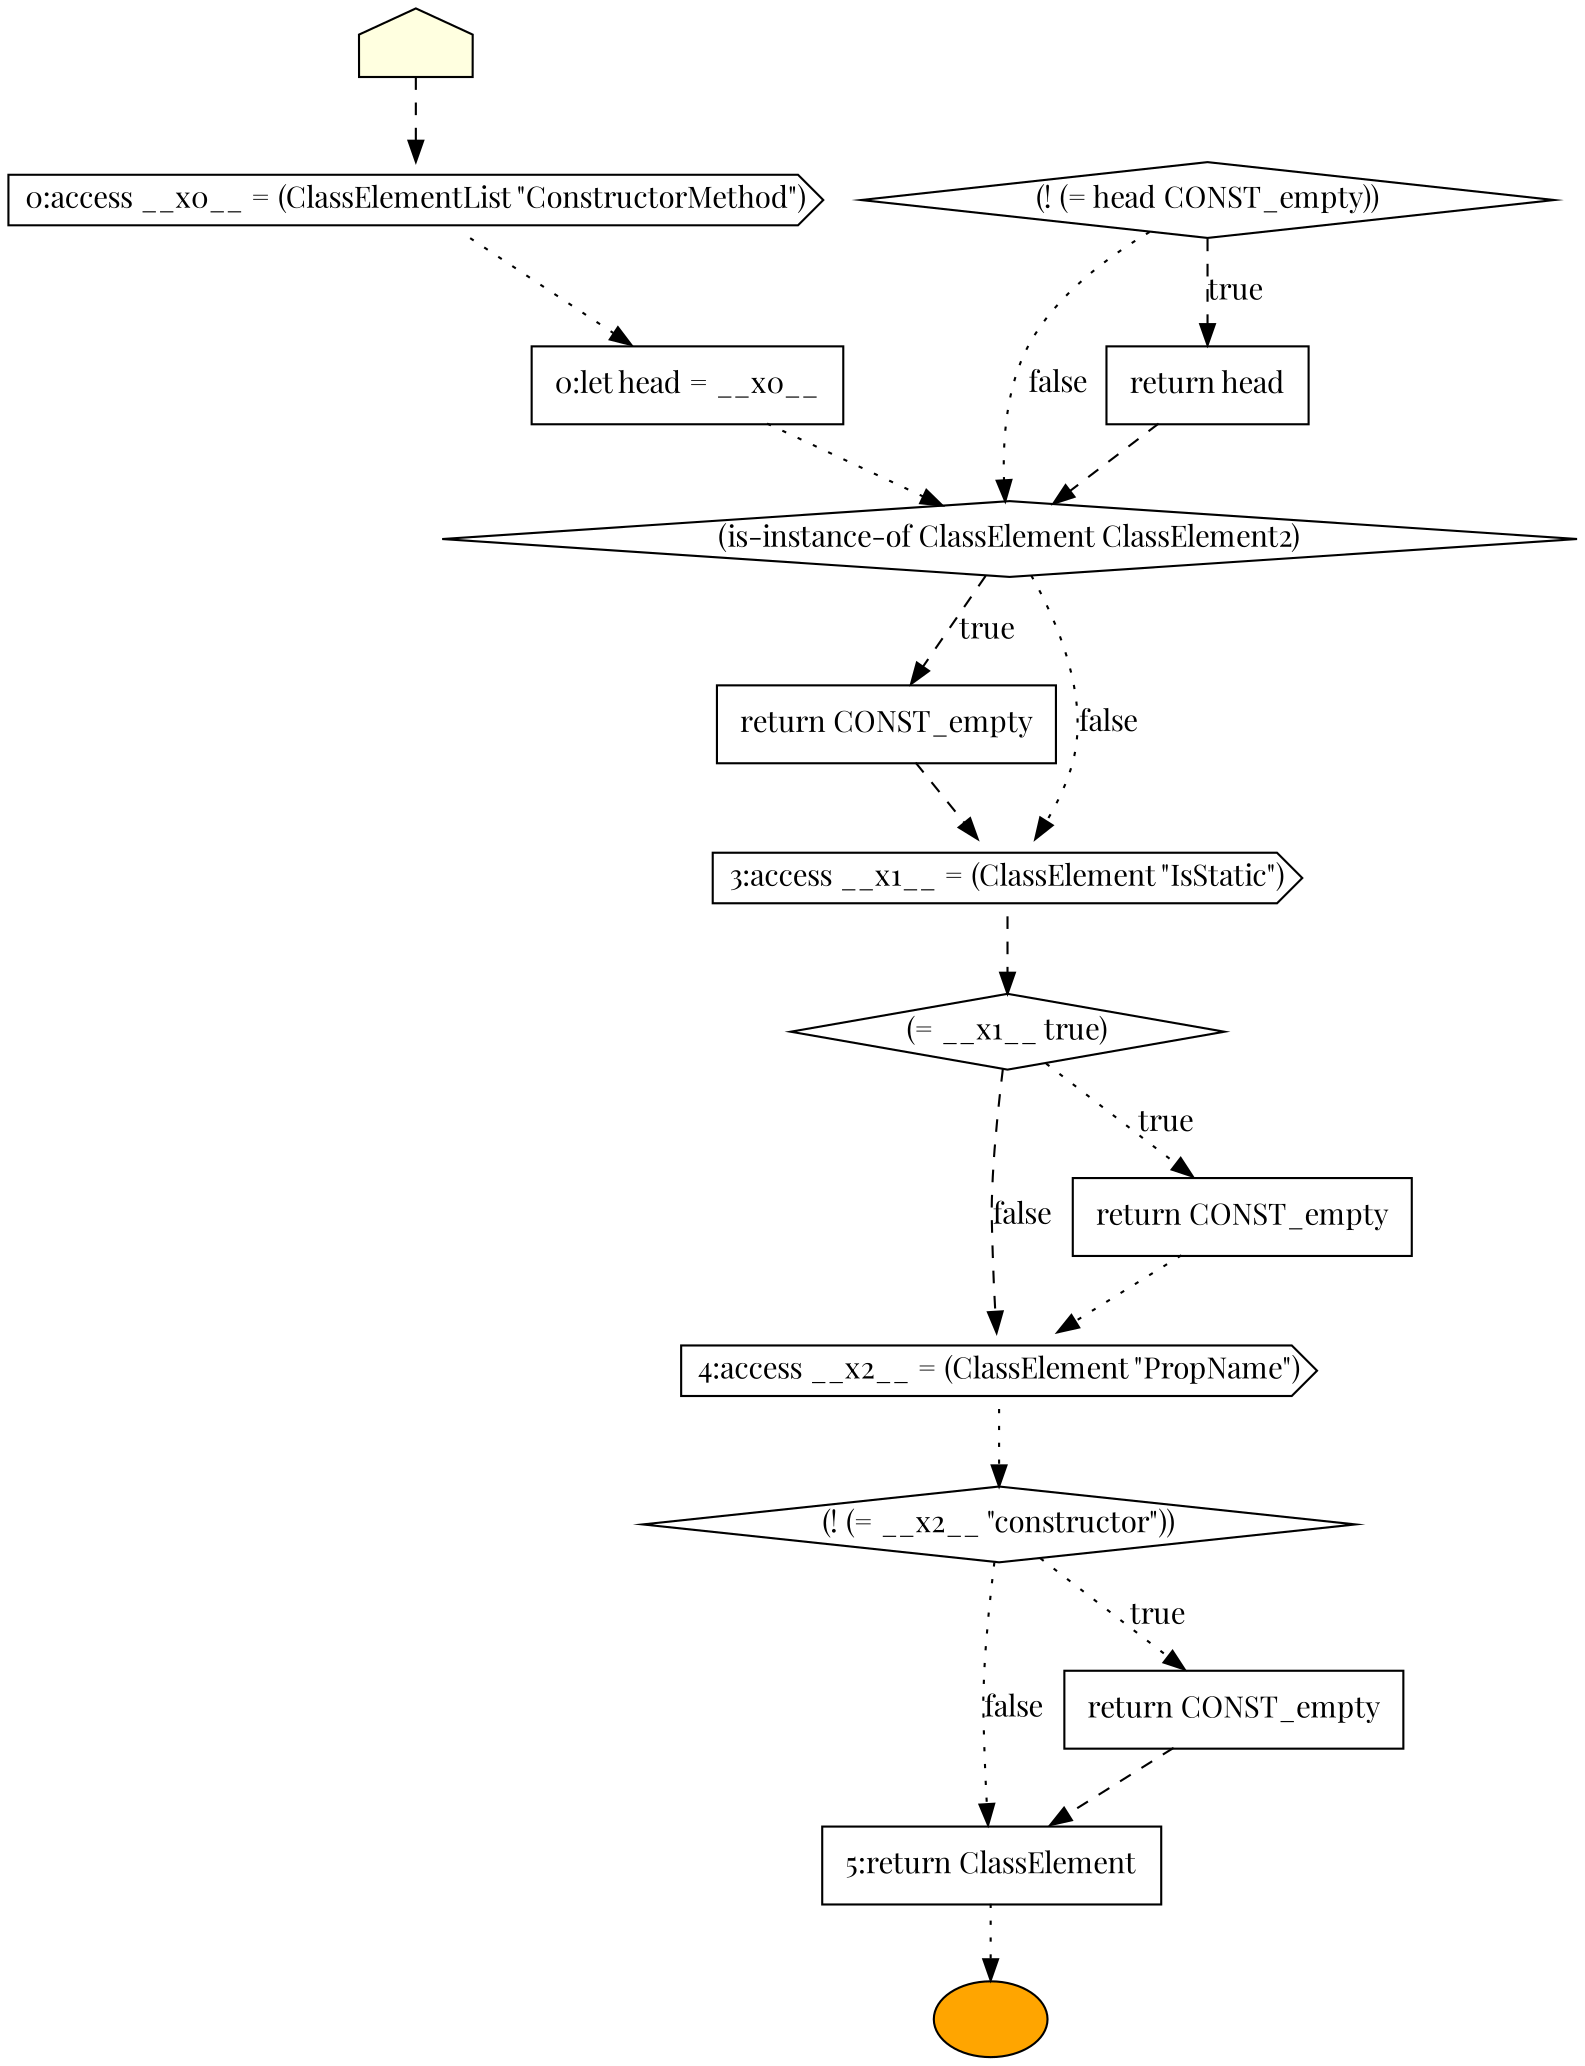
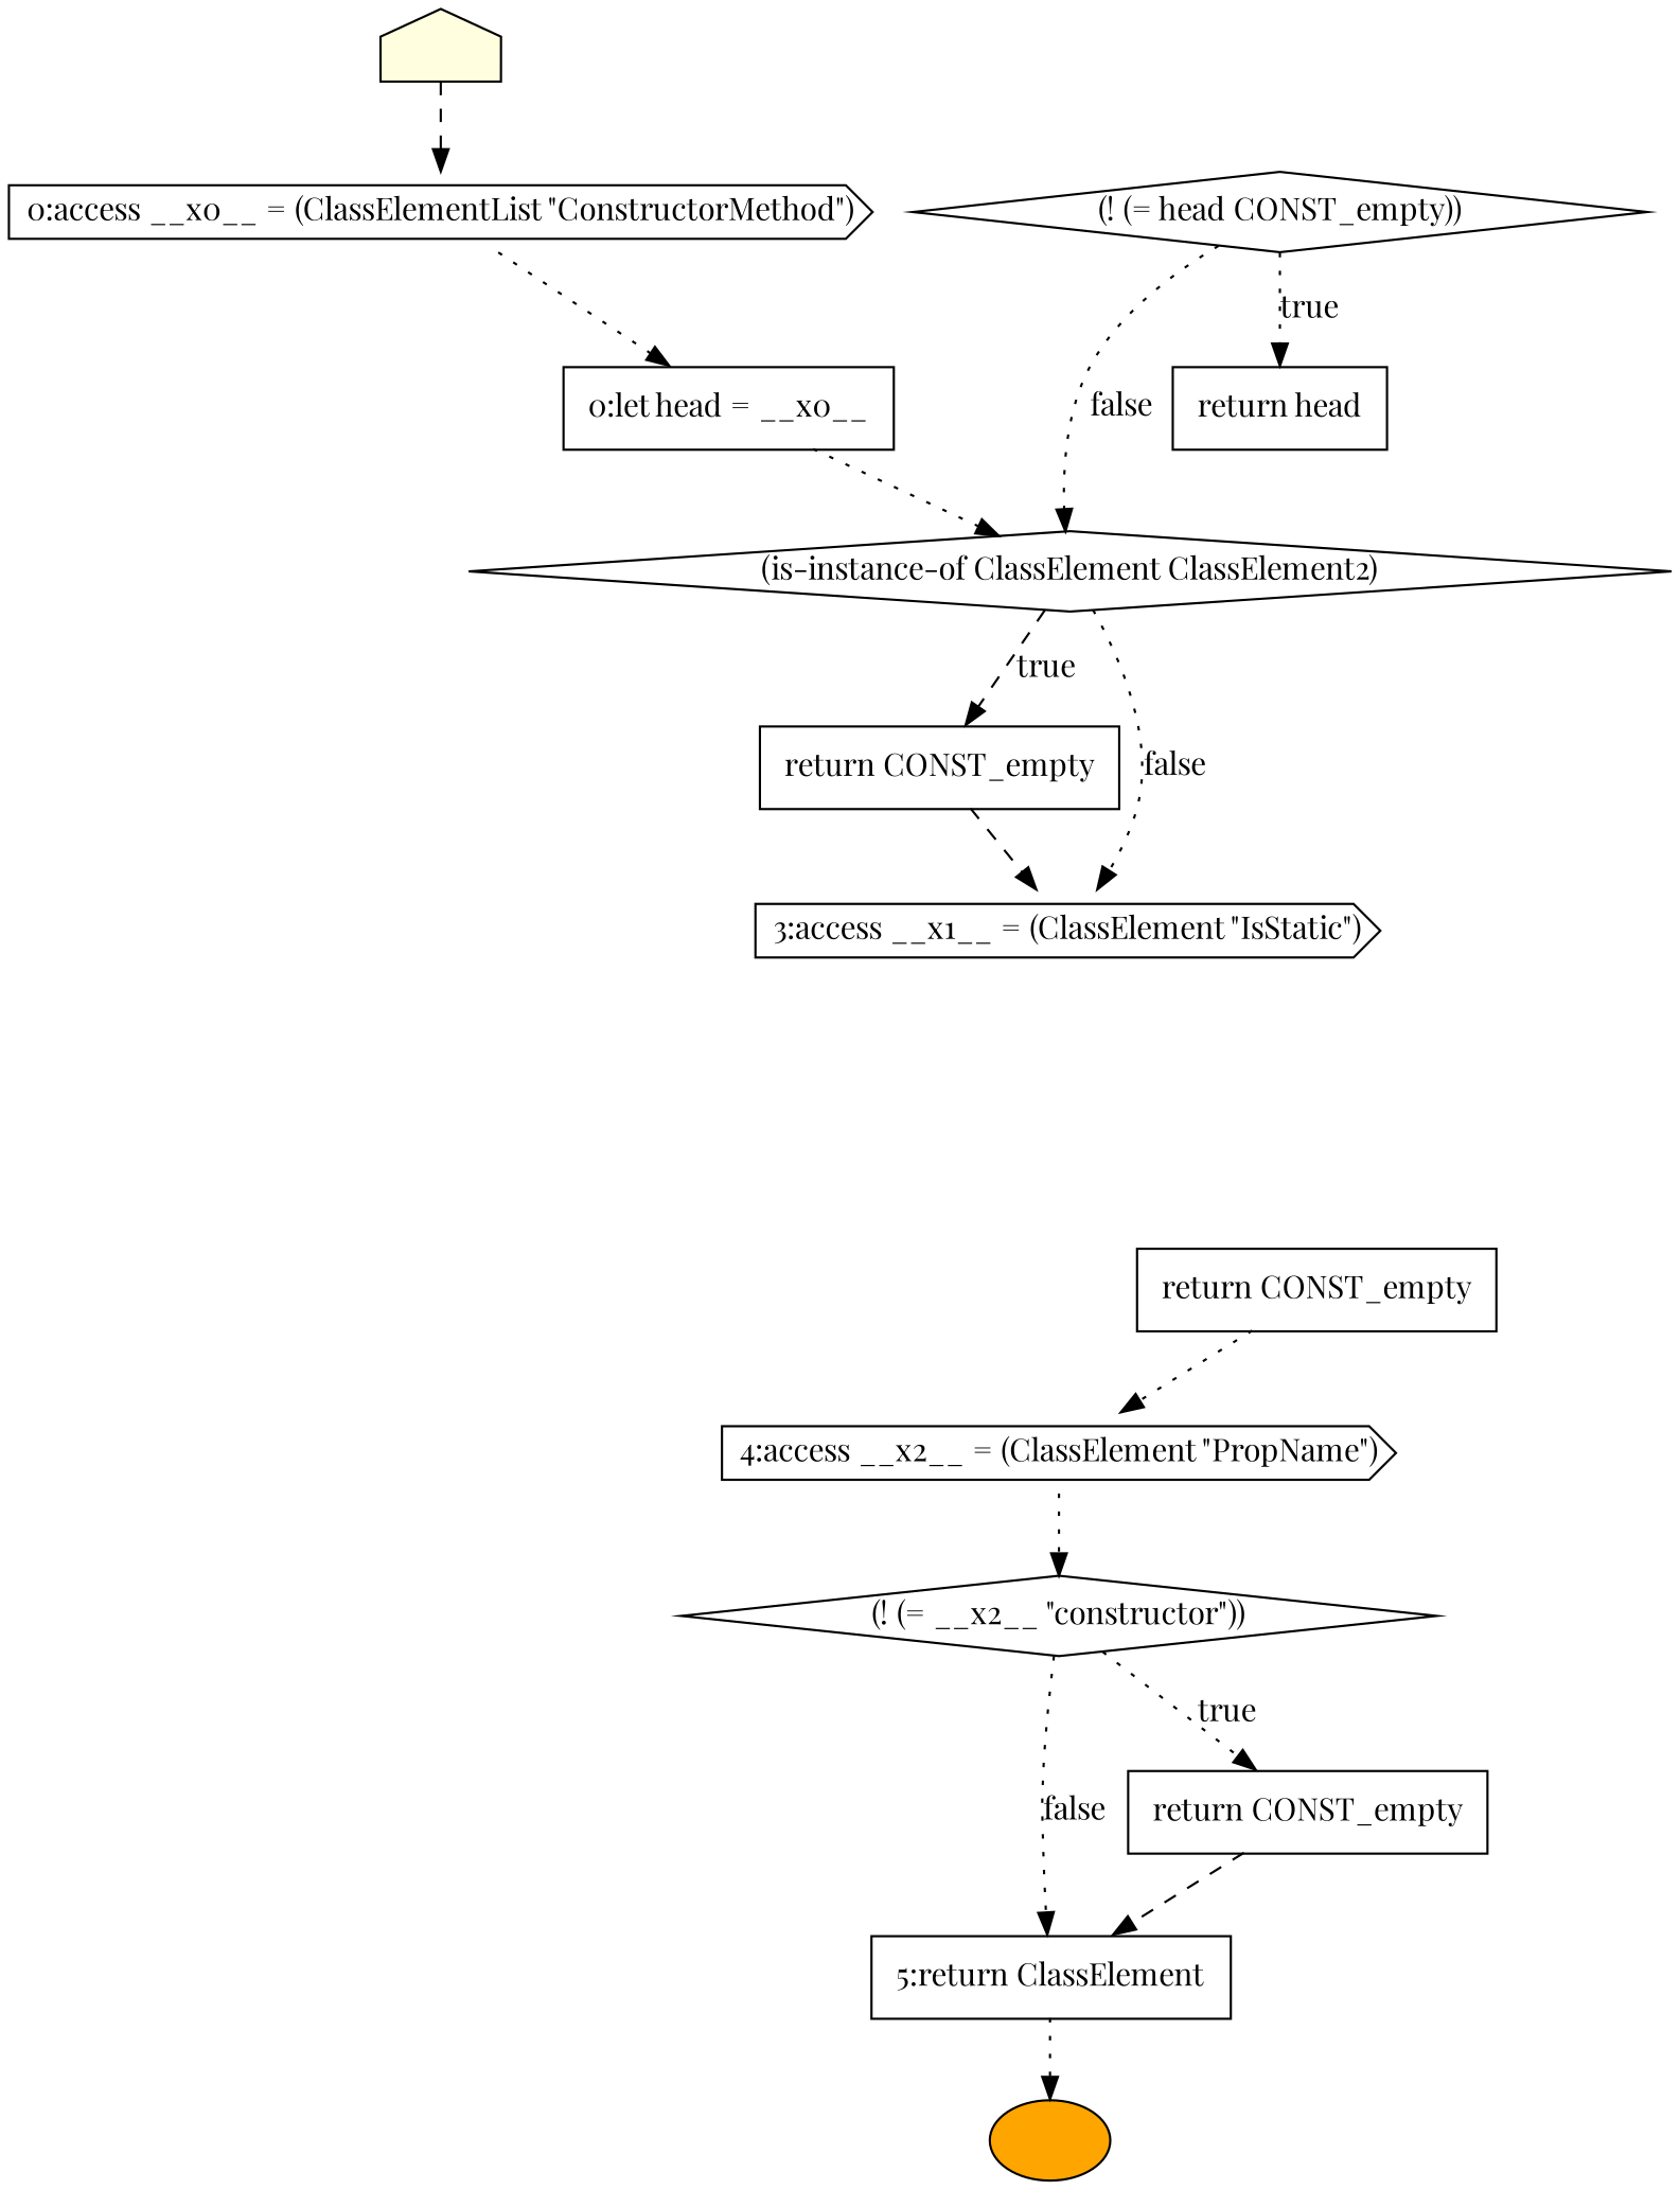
  digraph {
    fontname="Playfair Display"
    node [color=black fillcolor=white fontname="Playfair Display" shape=none style=filled]
    edge [color=black fontname="Playfair Display" style=dotted]
    n1 [label=<<font color="black">4:access __x2__ = (ClassElement &quot;PropName&quot;)</font>> shape=cds]
    n2 [label=<<font color="black">(! (= __x2__ &quot;constructor&quot;))</font>> shape=diamond]
    n3 [label=<<font color="black">     <table border="0" cellborder="1" cellspacing="0" cellpadding="10">       <tr><td align="left">5:return ClassElement</td></tr>     </table>   </font>> margin=0]
    n4 [label=<<font color="black">     <table border="0" cellborder="1" cellspacing="0" cellpadding="10">       <tr><td align="left">return CONST_empty</td></tr>     </table>   </font>> margin=0]
    n5 [fillcolor=orange label=" " shape=ellipse]
    n6 [label=<<font color="black">0:access __x0__ = (ClassElementList &quot;ConstructorMethod&quot;)</font>> shape=cds]
    n7 [label=<<font color="black">     <table border="0" cellborder="1" cellspacing="0" cellpadding="10">       <tr><td align="left">0:let head = __x0__</td></tr>     </table>   </font>> margin=0]
    n8 [label=<<font color="black">(is-instance-of ClassElement ClassElement2)</font>> shape=diamond]
    n9 [label=<<font color="black">     <table border="0" cellborder="1" cellspacing="0" cellpadding="10">       <tr><td align="left">return CONST_empty</td></tr>     </table>   </font>> margin=0]
    n10 [label=<<font color="black">3:access __x1__ = (ClassElement &quot;IsStatic&quot;)</font>> shape=cds]
-   n11 [label=<<font color="black">(= __x1__ true)</font>> shape=diamond]
    n12 [label=<<font color="black">     <table border="0" cellborder="1" cellspacing="0" cellpadding="10">       <tr><td align="left">return CONST_empty</td></tr>     </table>   </font>> margin=0]
    n13 [label=<<font color="black">(! (= head CONST_empty))</font>> shape=diamond]
    n14 [label=<<font color="black">     <table border="0" cellborder="1" cellspacing="0" cellpadding="10">       <tr><td align="left">return head</td></tr>     </table>   </font>> margin=0]
    n15 [fillcolor=lightyellow label=" " shape=house]
    n1 -> n2
    n2 -> n3 [label=<<font color="black">false</font>>]
    n2 -> n4 [label=<<font color="black">true</font>>]
    n3 -> n5
    n4 -> n3 [style=dashed]
    n6 -> n7
    n7 -> n8
    n8 -> n9 [label=<<font color="black">true</font>> style=dashed]
    n8 -> n10 [label=<<font color="black">false</font>>]
    n9 -> n10 [style=dashed]
-   n10 -> n11 [style=dashed]
-   n11 -> n1 [label=<<font color="black">false</font>> style=dashed]
-   n11 -> n12 [label=<<font color="black">true</font>>]
    n12 -> n1
    n13 -> n8 [label=<<font color="black">false</font>>]
-   n13 -> n14 [label=<<font color="black">true</font>> style=dashed]
-   n14 -> n8 [style=dashed]
+   n13 -> n14 [label=<<font color="black">true</font>>]
    n15 -> n6 [style=dashed]
  }
